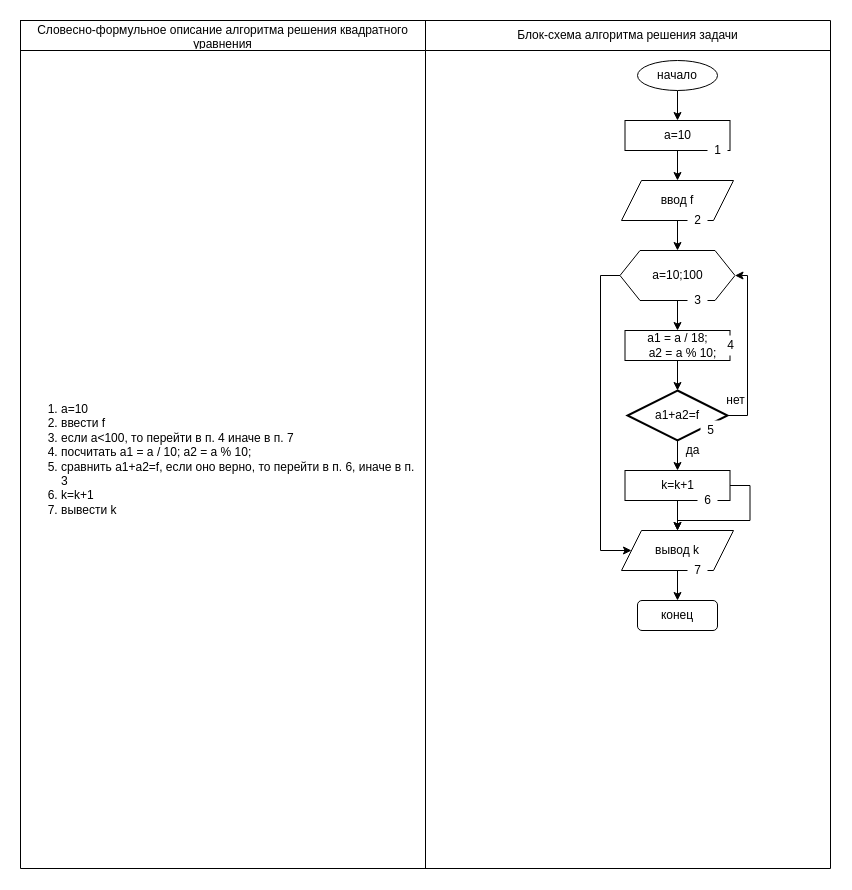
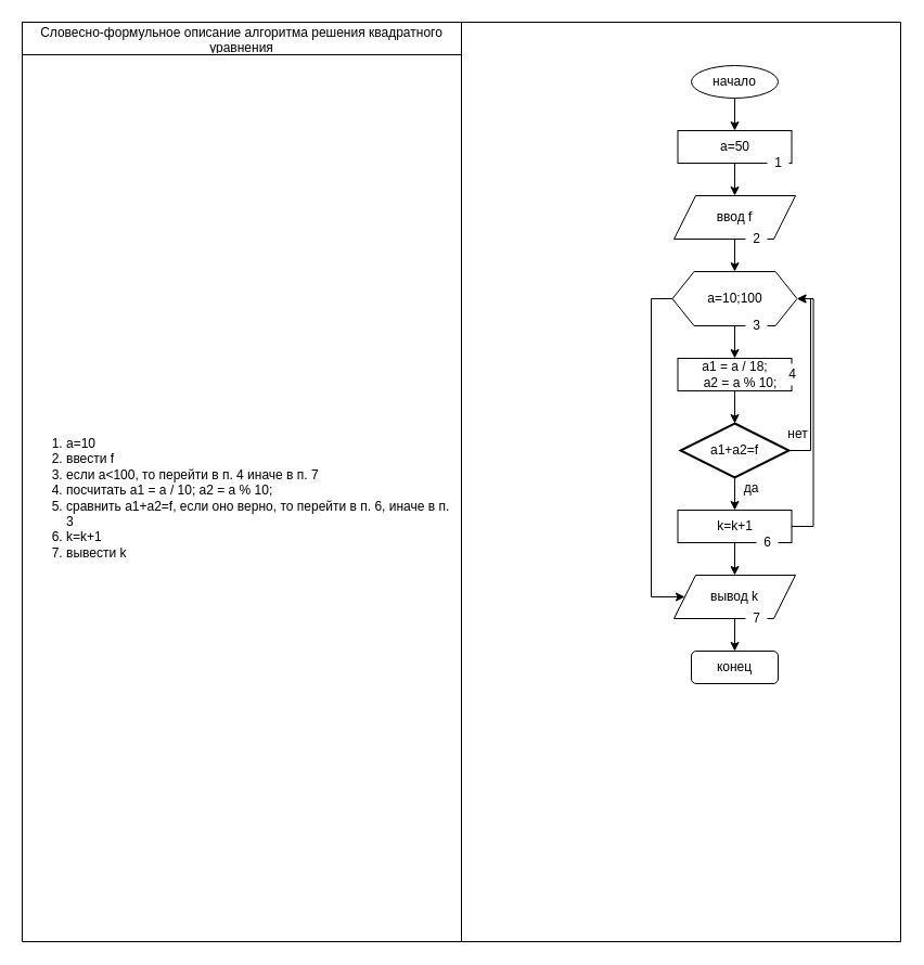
  <mxCell id="0" />
  <mxCell id="1" parent="0" />
  <mxCell id="2" value="" style="shape=table;startSize=0;container=1;collapsible=0;childLayout=tableLayout;" vertex="1" parent="1"><mxGeometry x="20" y="20" width="810" height="848" as="geometry" /></mxCell>
  <mxCell id="3" value="" style="shape=partialRectangle;collapsible=0;dropTarget=0;pointerEvents=0;fillColor=none;top=0;left=0;bottom=0;right=0;points=[[0,0.5],[1,0.5]];portConstraint=eastwest;" vertex="1" parent="2"><mxGeometry width="810" height="30" as="geometry" /></mxCell>
  <mxCell id="4" value="Словесно-формульное описание алгоритма решения квадратного уравнения" style="shape=partialRectangle;html=1;whiteSpace=wrap;connectable=0;overflow=hidden;fillColor=none;top=0;left=0;bottom=0;right=0;pointerEvents=1;" vertex="1" parent="3"><mxGeometry width="405" height="30" as="geometry"><mxRectangle width="405" height="30" as="alternateBounds" /></mxGeometry></mxCell>
- <mxCell id="5" value="Блок-схема алгоритма решения задачи" style="shape=partialRectangle;html=1;whiteSpace=wrap;connectable=0;overflow=hidden;fillColor=none;top=0;left=0;bottom=0;right=0;pointerEvents=1;" vertex="1" parent="3"><mxGeometry x="405" width="405" height="30" as="geometry"><mxRectangle width="405" height="30" as="alternateBounds" /></mxGeometry></mxCell>
  <mxCell id="6" value="" style="shape=partialRectangle;collapsible=0;dropTarget=0;pointerEvents=0;fillColor=none;top=0;left=0;bottom=0;right=0;points=[[0,0.5],[1,0.5]];portConstraint=eastwest;" vertex="1" parent="2"><mxGeometry y="30" width="810" height="818" as="geometry" /></mxCell>
  <mxCell id="7" value="&lt;div align=&quot;left&quot;&gt;&lt;ol&gt;&lt;li&gt;a=10&lt;/li&gt;&lt;li&gt;ввести f&lt;/li&gt;&lt;li&gt;если а&amp;lt;100, то перейти в п. 4 иначе в п. 7&lt;/li&gt;&lt;li&gt;посчитать a1 = a / 10; a2 = a % 10;&lt;/li&gt;&lt;li&gt;сравнить a1+a2=f, если оно верно, то перейти в п. 6, иначе в п. 3&lt;/li&gt;&lt;li&gt;k=k+1&lt;/li&gt;&lt;li&gt;вывести k&lt;br&gt;&lt;/li&gt;&lt;/ol&gt;&lt;/div&gt;" style="shape=partialRectangle;html=1;whiteSpace=wrap;connectable=0;overflow=hidden;fillColor=none;top=0;left=0;bottom=0;right=0;pointerEvents=1;" vertex="1" parent="6"><mxGeometry width="405" height="818" as="geometry"><mxRectangle width="405" height="818" as="alternateBounds" /></mxGeometry></mxCell>
  <mxCell id="8" value="" style="shape=partialRectangle;html=1;whiteSpace=wrap;connectable=0;overflow=hidden;fillColor=none;top=0;left=0;bottom=0;right=0;pointerEvents=1;" vertex="1" parent="6"><mxGeometry x="405" width="405" height="818" as="geometry"><mxRectangle width="405" height="818" as="alternateBounds" /></mxGeometry></mxCell>
  <mxCell id="9" style="edgeStyle=orthogonalEdgeStyle;rounded=0;orthogonalLoop=1;jettySize=auto;html=1;exitX=0.5;exitY=1;exitDx=0;exitDy=0;" edge="1" parent="1" source="10"><mxGeometry relative="1" as="geometry"><mxPoint x="677" y="120" as="targetPoint" /></mxGeometry></mxCell>
  <mxCell id="10" value="начало" style="ellipse;whiteSpace=wrap;html=1;" vertex="1" parent="1"><mxGeometry x="637" y="60" width="80" height="30" as="geometry" /></mxCell>
  <mxCell id="11" style="edgeStyle=orthogonalEdgeStyle;rounded=0;orthogonalLoop=1;jettySize=auto;html=1;exitX=0.5;exitY=1;exitDx=0;exitDy=0;" edge="1" parent="1" source="12"><mxGeometry relative="1" as="geometry"><mxPoint x="677" y="180" as="targetPoint" /></mxGeometry></mxCell>
- <mxCell id="12" value="a=10" style="rounded=0;whiteSpace=wrap;html=1;" vertex="1" parent="1"><mxGeometry x="624.5" y="120" width="105" height="30" as="geometry" /></mxCell>
+ <mxCell id="12" value="a=50" style="rounded=0;whiteSpace=wrap;html=1;" vertex="1" parent="1"><mxGeometry x="624.5" y="120" width="105" height="30" as="geometry" /></mxCell>
  <mxCell id="13" value="1" style="text;html=1;align=center;verticalAlign=middle;resizable=0;points=[];autosize=1;strokeColor=none;fillColor=#FFFFFF;" vertex="1" parent="1"><mxGeometry x="707" y="140" width="20" height="20" as="geometry" /></mxCell>
  <mxCell id="14" style="edgeStyle=orthogonalEdgeStyle;rounded=0;orthogonalLoop=1;jettySize=auto;html=1;exitX=0.5;exitY=1;exitDx=0;exitDy=0;" edge="1" parent="1" source="15"><mxGeometry relative="1" as="geometry"><mxPoint x="677" y="250" as="targetPoint" /></mxGeometry></mxCell>
  <mxCell id="15" value="ввод f" style="shape=parallelogram;perimeter=parallelogramPerimeter;whiteSpace=wrap;html=1;fixedSize=1;" vertex="1" parent="1"><mxGeometry x="621" y="180" width="112" height="40" as="geometry" /></mxCell>
  <mxCell id="16" style="edgeStyle=orthogonalEdgeStyle;rounded=0;orthogonalLoop=1;jettySize=auto;html=1;exitX=0.5;exitY=1;exitDx=0;exitDy=0;" edge="1" parent="1" source="18"><mxGeometry relative="1" as="geometry"><mxPoint x="677" y="330" as="targetPoint" /></mxGeometry></mxCell>
  <mxCell id="17" style="edgeStyle=orthogonalEdgeStyle;rounded=0;orthogonalLoop=1;jettySize=auto;html=1;exitX=0;exitY=0.5;exitDx=0;exitDy=0;entryX=0;entryY=0.5;entryDx=0;entryDy=0;" edge="1" parent="1" source="18" target="30"><mxGeometry relative="1" as="geometry"><Array as="points"><mxPoint x="600" y="275" /><mxPoint x="600" y="550" /></Array></mxGeometry></mxCell>
  <mxCell id="18" value="a=10;100" style="shape=hexagon;perimeter=hexagonPerimeter2;whiteSpace=wrap;html=1;fixedSize=1;" vertex="1" parent="1"><mxGeometry x="619.5" y="250" width="115" height="50" as="geometry" /></mxCell>
  <mxCell id="19" style="edgeStyle=orthogonalEdgeStyle;rounded=0;orthogonalLoop=1;jettySize=auto;html=1;exitX=0.5;exitY=1;exitDx=0;exitDy=0;" edge="1" parent="1" source="20"><mxGeometry relative="1" as="geometry"><mxPoint x="677" y="390" as="targetPoint" /></mxGeometry></mxCell>
  <mxCell id="20" value="a1 = a / 18;&lt;br&gt;&amp;nbsp;&amp;nbsp; a2 = a % 10;" style="rounded=0;whiteSpace=wrap;html=1;" vertex="1" parent="1"><mxGeometry x="624.5" y="330" width="105" height="30" as="geometry" /></mxCell>
  <mxCell id="21" style="edgeStyle=orthogonalEdgeStyle;rounded=0;orthogonalLoop=1;jettySize=auto;html=1;exitX=0.5;exitY=1;exitDx=0;exitDy=0;exitPerimeter=0;" edge="1" parent="1" source="23"><mxGeometry relative="1" as="geometry"><mxPoint x="677" y="470" as="targetPoint" /></mxGeometry></mxCell>
  <mxCell id="22" style="edgeStyle=orthogonalEdgeStyle;rounded=0;orthogonalLoop=1;jettySize=auto;html=1;exitX=1;exitY=0.5;exitDx=0;exitDy=0;exitPerimeter=0;entryX=1;entryY=0.5;entryDx=0;entryDy=0;" edge="1" parent="1" source="23" target="18"><mxGeometry relative="1" as="geometry" /></mxCell>
  <mxCell id="23" value="a1+a2=f" style="strokeWidth=2;html=1;shape=mxgraph.flowchart.decision;whiteSpace=wrap;fontFamily=Helvetica;" vertex="1" parent="1"><mxGeometry x="627" y="390" width="100" height="50" as="geometry" /></mxCell>
  <mxCell id="24" value="нет" style="text;html=1;align=center;verticalAlign=middle;resizable=0;points=[];autosize=1;strokeColor=none;fillColor=none;" vertex="1" parent="1"><mxGeometry x="720" y="390" width="30" height="20" as="geometry" /></mxCell>
  <mxCell id="25" value="да" style="text;html=1;align=center;verticalAlign=middle;resizable=0;points=[];autosize=1;strokeColor=none;fillColor=none;" vertex="1" parent="1"><mxGeometry x="677" y="440" width="30" height="20" as="geometry" /></mxCell>
- <mxCell id="26" style="edgeStyle=orthogonalEdgeStyle;rounded=0;orthogonalLoop=1;jettySize=auto;html=1;exitX=1;exitY=0.5;exitDx=0;exitDy=0;" edge="1" parent="1" source="28" target="30"><mxGeometry relative="1" as="geometry" /></mxCell>
+ <mxCell id="26" style="edgeStyle=orthogonalEdgeStyle;rounded=0;orthogonalLoop=1;jettySize=auto;html=1;exitX=1;exitY=0.5;exitDx=0;exitDy=0;entryX=1;entryY=0.5;entryDx=0;entryDy=0;" edge="1" parent="1" source="28" target="18"><mxGeometry relative="1" as="geometry" /></mxCell>
  <mxCell id="27" style="edgeStyle=orthogonalEdgeStyle;rounded=0;orthogonalLoop=1;jettySize=auto;html=1;exitX=0.5;exitY=1;exitDx=0;exitDy=0;" edge="1" parent="1" source="28"><mxGeometry relative="1" as="geometry"><mxPoint x="677" y="530" as="targetPoint" /></mxGeometry></mxCell>
  <mxCell id="28" value="k=k+1" style="rounded=0;whiteSpace=wrap;html=1;" vertex="1" parent="1"><mxGeometry x="624.5" y="470" width="105" height="30" as="geometry" /></mxCell>
  <mxCell id="29" style="edgeStyle=orthogonalEdgeStyle;rounded=0;orthogonalLoop=1;jettySize=auto;html=1;exitX=0.5;exitY=1;exitDx=0;exitDy=0;" edge="1" parent="1" source="30"><mxGeometry relative="1" as="geometry"><mxPoint x="677" y="600" as="targetPoint" /></mxGeometry></mxCell>
  <mxCell id="30" value="вывод k" style="shape=parallelogram;perimeter=parallelogramPerimeter;whiteSpace=wrap;html=1;fixedSize=1;" vertex="1" parent="1"><mxGeometry x="621" y="530" width="112" height="40" as="geometry" /></mxCell>
  <mxCell id="31" value="конец" style="rounded=1;whiteSpace=wrap;html=1;" vertex="1" parent="1"><mxGeometry x="637" y="600" width="80" height="30" as="geometry" /></mxCell>
  <mxCell id="32" value="2" style="text;html=1;align=center;verticalAlign=middle;resizable=0;points=[];autosize=1;strokeColor=none;fillColor=#FFFFFF;" vertex="1" parent="1"><mxGeometry x="687" y="210" width="20" height="20" as="geometry" /></mxCell>
  <mxCell id="33" value="3" style="text;html=1;align=center;verticalAlign=middle;resizable=0;points=[];autosize=1;strokeColor=none;fillColor=#FFFFFF;" vertex="1" parent="1"><mxGeometry x="687" y="290" width="20" height="20" as="geometry" /></mxCell>
  <mxCell id="34" value="4" style="text;html=1;align=center;verticalAlign=middle;resizable=0;points=[];autosize=1;strokeColor=none;fillColor=#FFFFFF;" vertex="1" parent="1"><mxGeometry x="720" y="335" width="20" height="20" as="geometry" /></mxCell>
- <mxCell id="35" value="5" style="text;html=1;align=center;verticalAlign=middle;resizable=0;points=[];autosize=1;strokeColor=none;fillColor=#FFFFFF;" vertex="1" parent="1"><mxGeometry x="700" y="420" width="20" height="20" as="geometry" /></mxCell>
  <mxCell id="36" value="6" style="text;html=1;align=center;verticalAlign=middle;resizable=0;points=[];autosize=1;strokeColor=none;fillColor=#FFFFFF;" vertex="1" parent="1"><mxGeometry x="697" y="490" width="20" height="20" as="geometry" /></mxCell>
  <mxCell id="37" value="7" style="text;html=1;align=center;verticalAlign=middle;resizable=0;points=[];autosize=1;strokeColor=none;fillColor=#FFFFFF;" vertex="1" parent="1"><mxGeometry x="687" y="560" width="20" height="20" as="geometry" /></mxCell>
